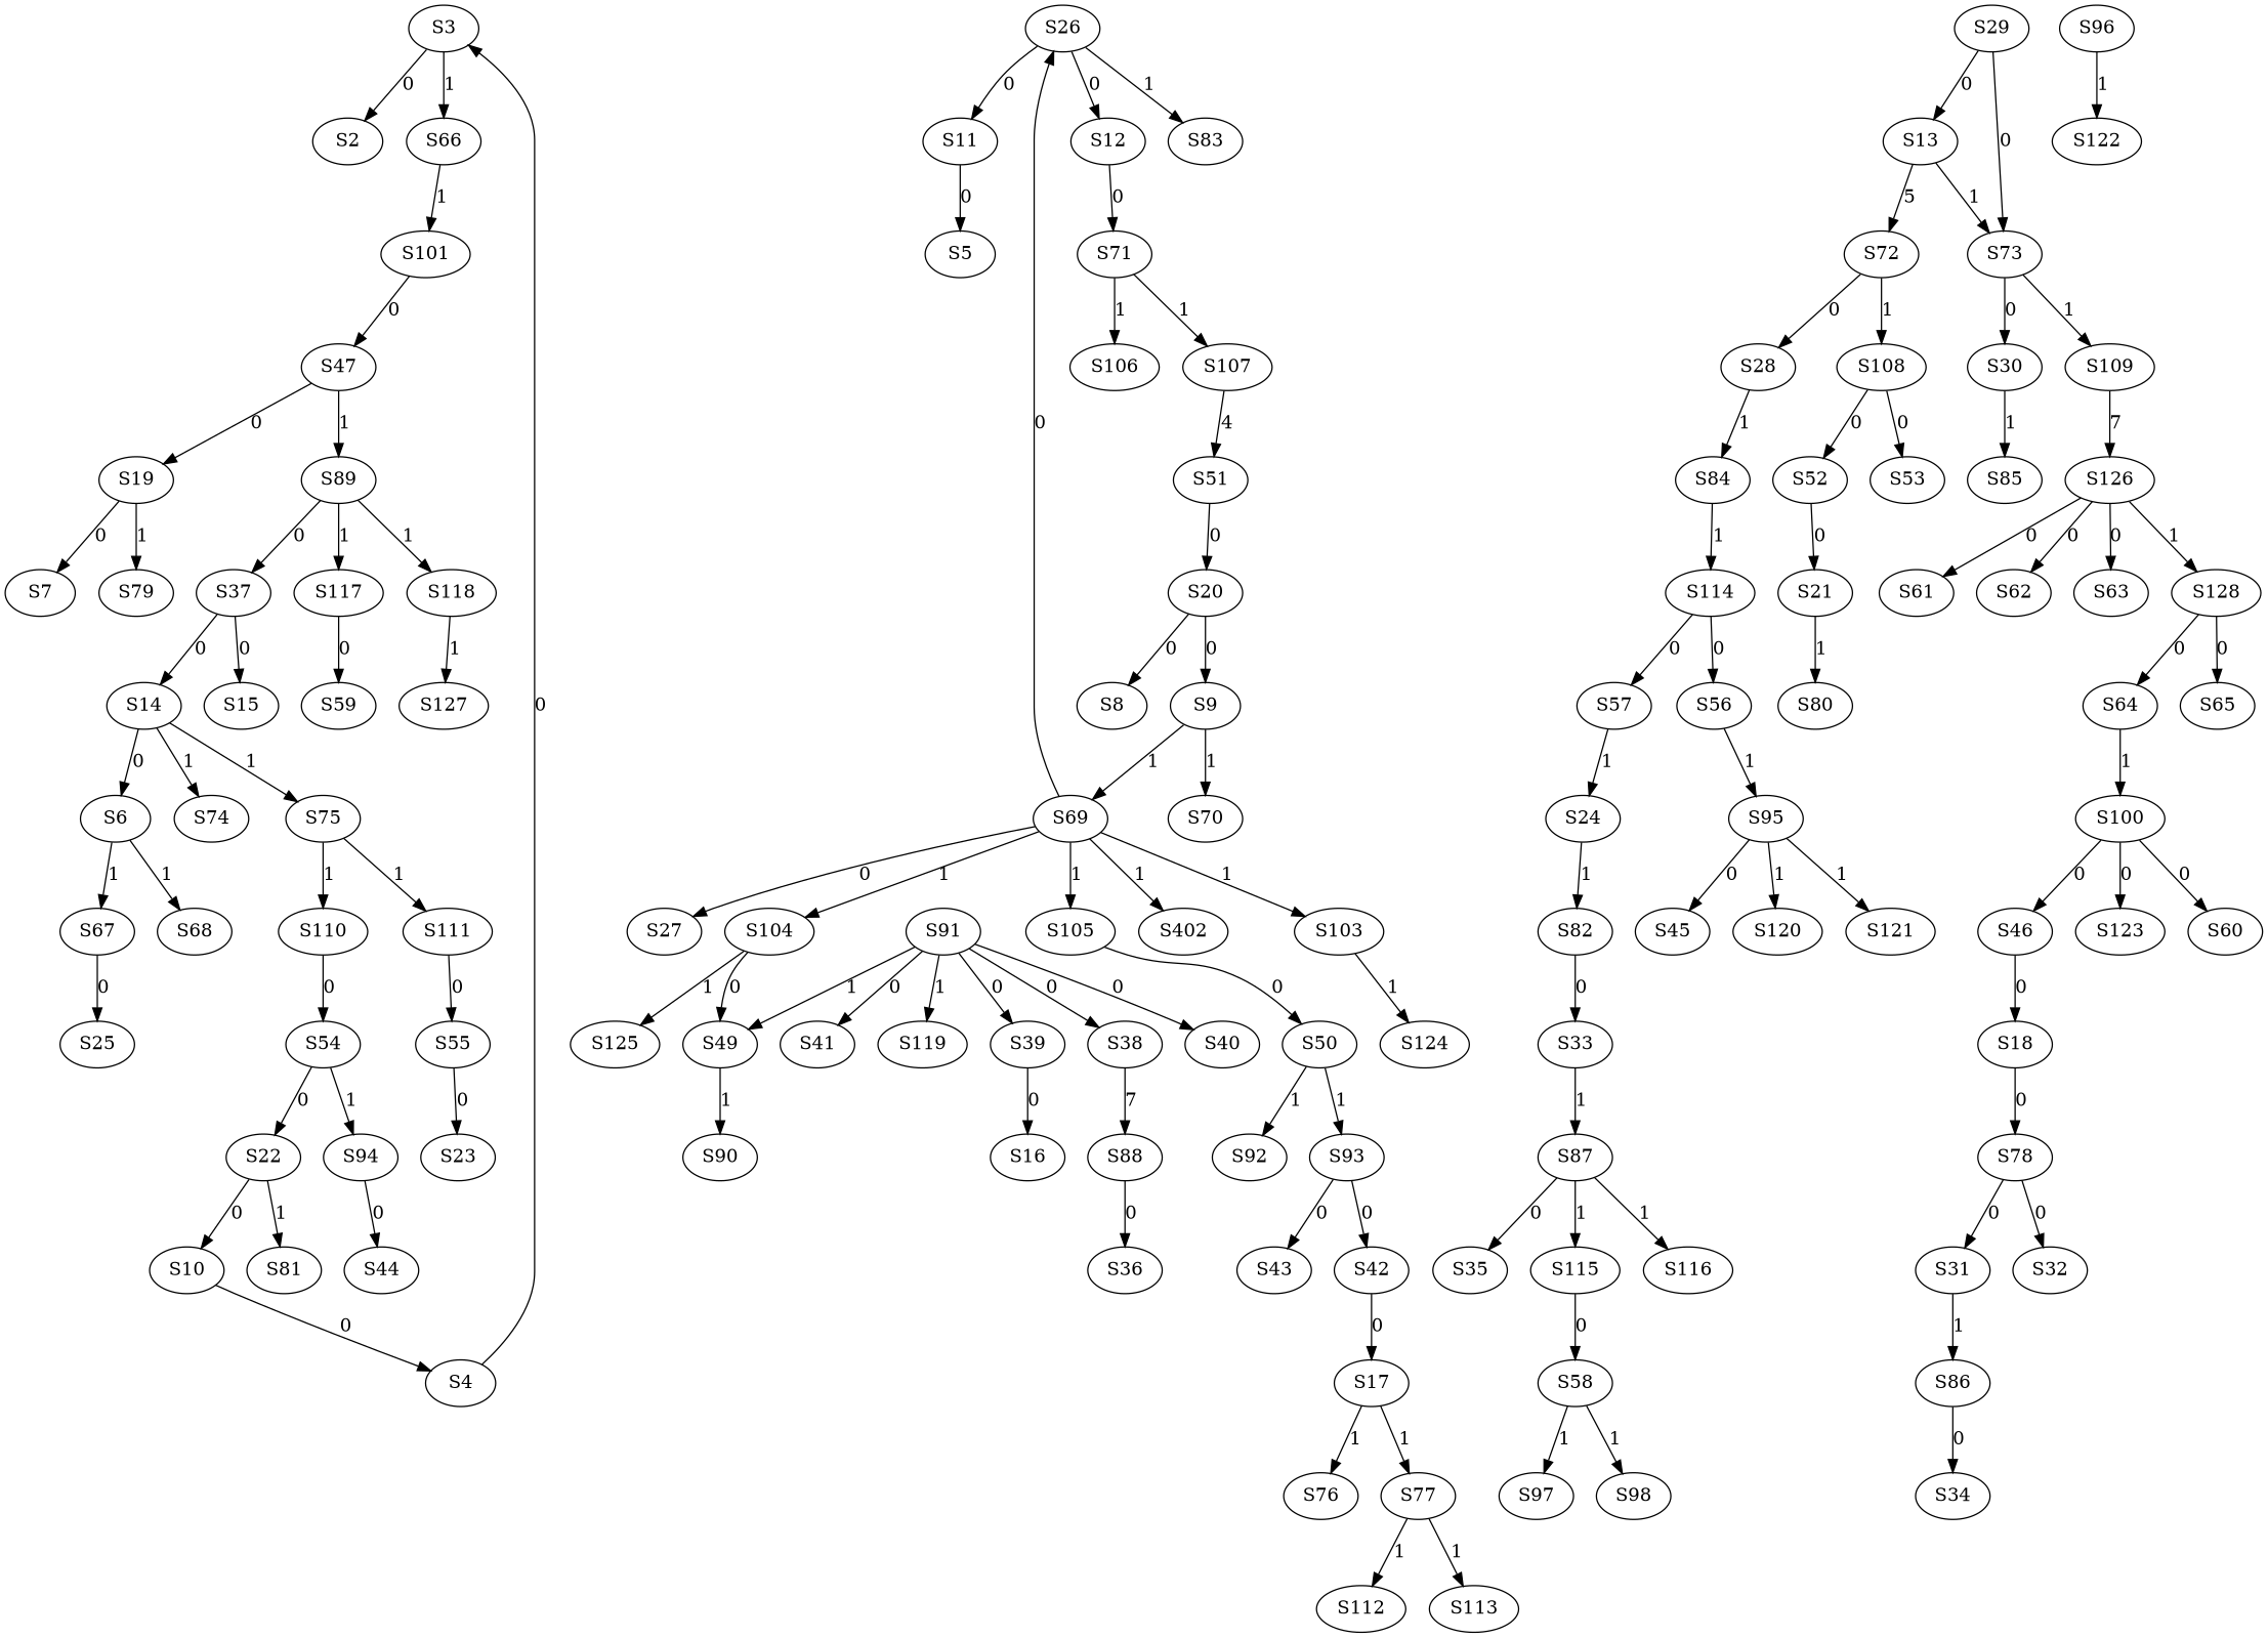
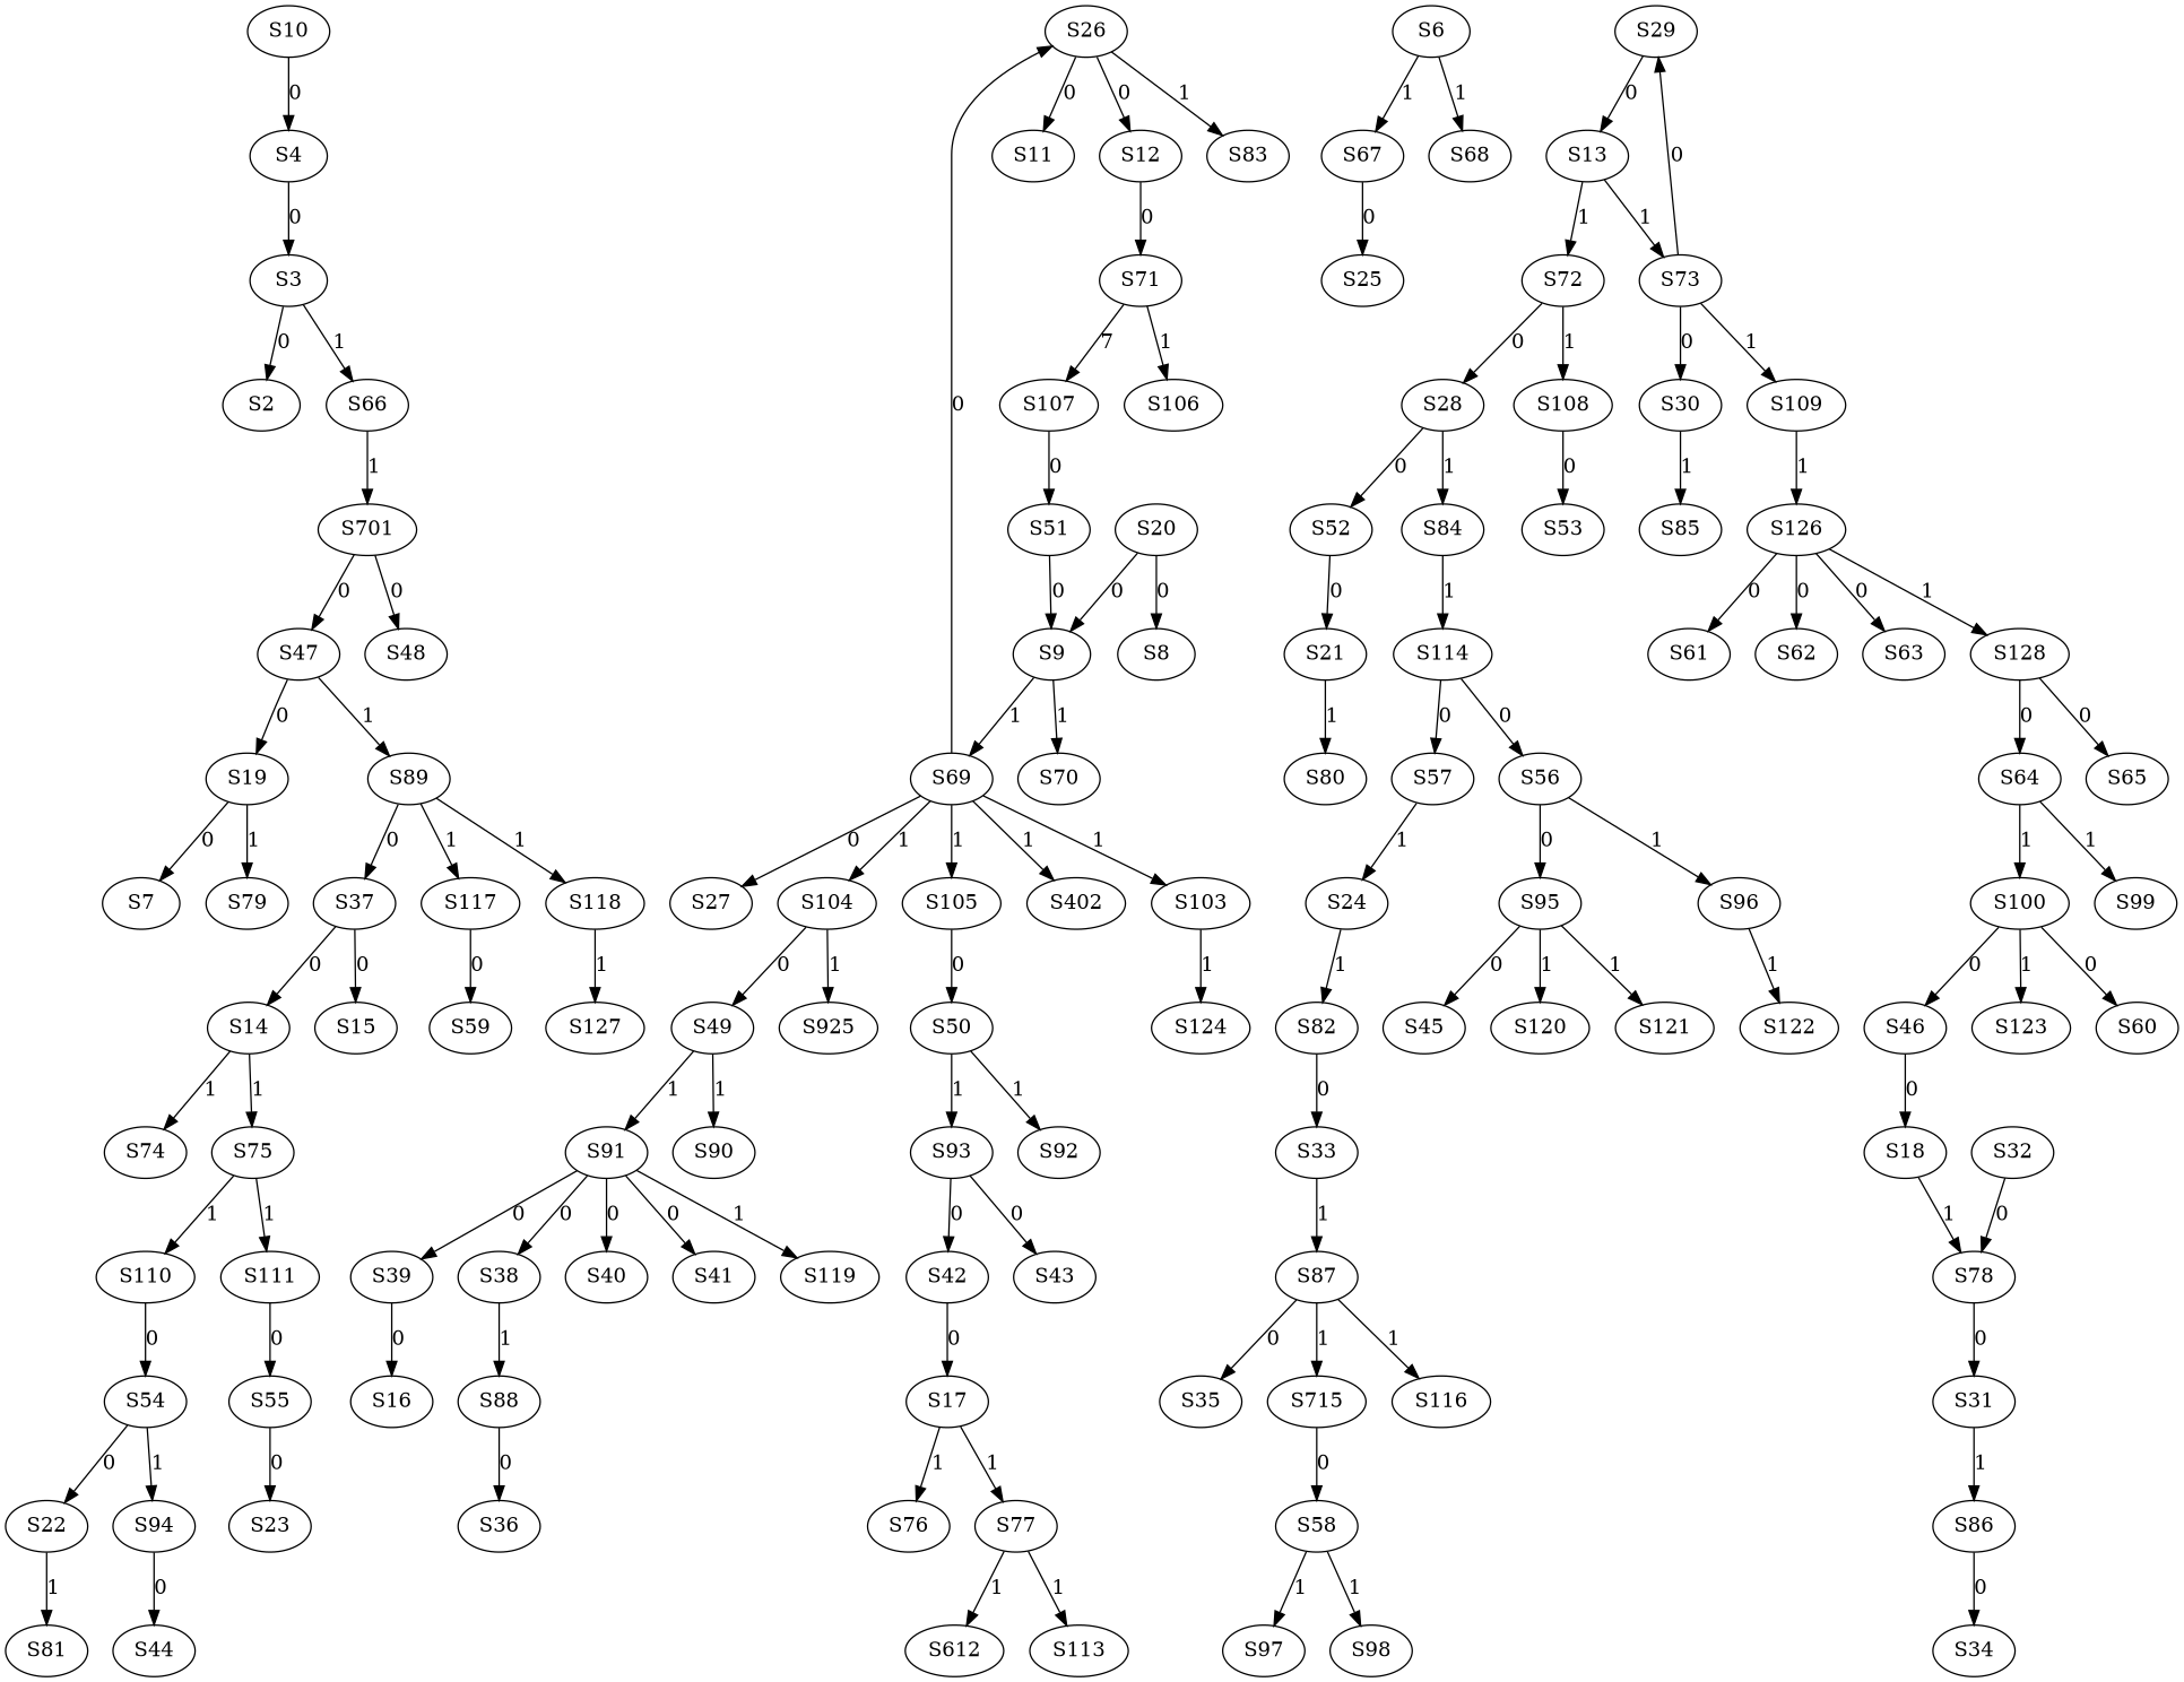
  strict digraph {
    S3
    S2
    S66
-   S101
+   S101 [label=S701]
    S4
    S10
    S11
-   S5
    S14
    S6
    S74
    S75
    S67
    S68
    S110
    S111
    S25
    S19
    S7
    S79
    S20
    S8
    S9
    S69
    S70
    S26
    S27
    S104
    S105
    n30 [label=S402]
    S103
    S22
    S81
    S12
    S83
    S71
    S107
    S106
    S29
    S13
    S72
    S73
    S28
    S108
    S30
    S109
    S37
    S15
    S39
    S16
    S42
    S17
    S76
    S77
-   S112
+   S112 [label=S612]
    S113
    S46
    S18
    S78
    S31
    S32
    S47
    S89
    S117
    S118
    S51
    S52
    S21
    S80
    S54
    S94
    S44
    S55
    S23
    S57
    S24
    S82
    S33
    S49
-   S125
+   S125 [label=S925]
    S50
    S124
    S84
    S53
    S114
    S85
    S126
    S86
    S34
    S87
    S35
-   S115
+   S115 [label=S715]
    S116
    S58
    S88
    S36
    S59
    S127
    S91
    S38
    S40
    S41
    S119
    S93
    S43
    S95
    S45
    S120
    S121
    S100
    S123
    S60
+   S48
    S90
    S92
    S56
    S96
    S122
    S97
    S98
    S61
    S62
    S63
    S128
    S64
    S65
+   S99
    S3 -> S2 [label=0]
    S3 -> S66 [label=1]
    S66 -> S101 [label=1]
    S101 -> S47 [label=0]
+   S101 -> S48 [label=0]
    S4 -> S3 [label=0]
    S10 -> S4 [label=0]
-   S11 -> S5 [label=0]
-   S14 -> S6 [label=0]
    S14 -> S74 [label=1]
    S14 -> S75 [label=1]
    S6 -> S67 [label=1]
    S6 -> S68 [label=1]
    S75 -> S110 [label=1]
    S75 -> S111 [label=1]
    S67 -> S25 [label=0]
    S110 -> S54 [label=0]
    S111 -> S55 [label=0]
    S19 -> S7 [label=0]
    S19 -> S79 [label=1]
    S20 -> S8 [label=0]
    S20 -> S9 [label=0]
    S9 -> S69 [label=1]
    S9 -> S70 [label=1]
    S69 -> S26 [label=0]
    S69 -> S27 [label=0]
    S69 -> S104 [label=1]
    S69 -> S105 [label=1]
    S69 -> n30 [label=1]
    S69 -> S103 [label=1]
    S26 -> S11 [label=0]
    S26 -> S12 [label=0]
    S26 -> S83 [label=1]
    S104 -> S49 [label=0]
    S104 -> S125 [label=1]
    S105 -> S50 [label=0]
    S103 -> S124 [label=1]
-   S22 -> S10 [label=0]
    S22 -> S81 [label=1]
    S12 -> S71 [label=0]
-   S71 -> S107 [label=1]
+   S71 -> S107 [label=7]
    S71 -> S106 [label=1]
-   S107 -> S51 [label=4]
+   S107 -> S51 [label=0]
    S29 -> S13 [label=0]
-   S13 -> S72 [label=5]
+   S13 -> S72 [label=1]
    S13 -> S73 [label=1]
    S72 -> S28 [label=0]
    S72 -> S108 [label=1]
-   S29 -> S73 [label=0]
+   S73 -> S29 [label=0]
    S73 -> S30 [label=0]
    S73 -> S109 [label=1]
    S28 -> S84 [label=1]
-   S108 -> S52 [label=0]
+   S28 -> S52 [label=0]
    S108 -> S53 [label=0]
    S30 -> S85 [label=1]
-   S109 -> S126 [label=7]
+   S109 -> S126 [label=1]
    S37 -> S14 [label=0]
    S37 -> S15 [label=0]
    S39 -> S16 [label=0]
    S42 -> S17 [label=0]
    S17 -> S76 [label=1]
    S17 -> S77 [label=1]
    S77 -> S112 [label=1]
    S77 -> S113 [label=1]
    S46 -> S18 [label=0]
-   S18 -> S78 [label=0]
+   S18 -> S78 [label=1]
    S78 -> S31 [label=0]
-   S78 -> S32 [label=0]
+   S32 -> S78 [label=0]
    S31 -> S86 [label=1]
    S47 -> S19 [label=0]
    S47 -> S89 [label=1]
    S89 -> S37 [label=0]
    S89 -> S117 [label=1]
    S89 -> S118 [label=1]
    S117 -> S59 [label=0]
    S118 -> S127 [label=1]
-   S51 -> S20 [label=0]
+   S51 -> S9 [label=0]
    S52 -> S21 [label=0]
    S21 -> S80 [label=1]
    S54 -> S22 [label=0]
    S54 -> S94 [label=1]
    S94 -> S44 [label=0]
    S55 -> S23 [label=0]
    S57 -> S24 [label=1]
    S24 -> S82 [label=1]
    S82 -> S33 [label=0]
    S33 -> S87 [label=1]
-   S91 -> S49 [label=1]
+   S49 -> S91 [label=1]
    S49 -> S90 [label=1]
    S50 -> S93 [label=1]
    S50 -> S92 [label=1]
    S84 -> S114 [label=1]
    S114 -> S57 [label=0]
    S114 -> S56 [label=0]
    S126 -> S61 [label=0]
    S126 -> S62 [label=0]
    S126 -> S63 [label=0]
    S126 -> S128 [label=1]
    S86 -> S34 [label=0]
    S87 -> S35 [label=0]
    S87 -> S115 [label=1]
    S87 -> S116 [label=1]
    S115 -> S58 [label=0]
    S58 -> S97 [label=1]
    S58 -> S98 [label=1]
    S88 -> S36 [label=0]
    S91 -> S39 [label=0]
    S91 -> S38 [label=0]
    S91 -> S40 [label=0]
    S91 -> S41 [label=0]
    S91 -> S119 [label=1]
-   S38 -> S88 [label=7]
+   S38 -> S88 [label=1]
    S93 -> S42 [label=0]
    S93 -> S43 [label=0]
    S95 -> S45 [label=0]
    S95 -> S120 [label=1]
    S95 -> S121 [label=1]
    S100 -> S46 [label=0]
-   S100 -> S123 [label=0]
+   S100 -> S123 [label=1]
    S100 -> S60 [label=0]
-   S56 -> S95 [label=1]
+   S56 -> S95 [label=0]
+   S56 -> S96 [label=1]
    S96 -> S122 [label=1]
    S128 -> S64 [label=0]
    S128 -> S65 [label=0]
    S64 -> S100 [label=1]
+   S64 -> S99 [label=1]
  }
